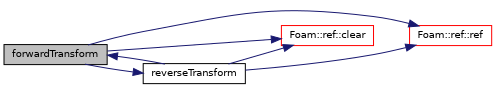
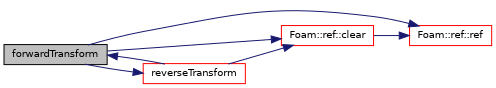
  digraph {
    rankdir=LR
    node [color=black fontname=Helvetica fontsize=10 shape=record]
    edge [color=midnightblue fontname=Helvetica fontsize=10 labelfontname=Helvetica labelfontsize=10 style=solid]
    n1 [fillcolor=grey75 fontcolor=black height=0.2 label=forwardTransform style=filled width=0.4]
    n2 [color=red height=0.2 label="Foam::ref::clear" width=0.4]
    n3 [color=red height=0.2 label="Foam::ref::ref" width=0.4]
-   n4 [height=0.2 label=reverseTransform width=0.4]
+   n4 [color=red height=0.2 label=reverseTransform width=0.4]
    n1 -> n2
    n1 -> n3
    n1 -> n4
    n4 -> n1
    n4 -> n2
-   n4 -> n3
+   n2 -> n3
  }
